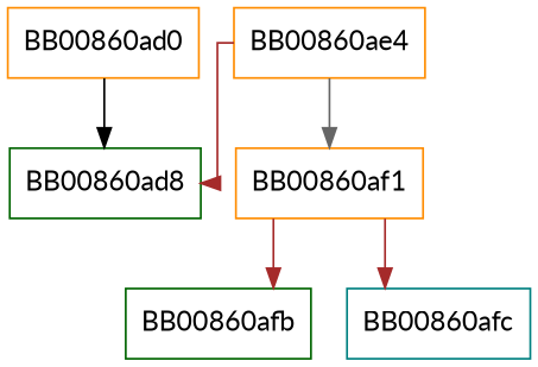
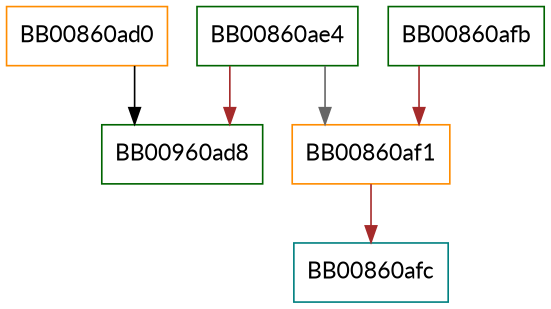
  digraph {
    fontname=Lato
    splines=ortho
    node [color=darkorange fontname=Lato shape=box]
    edge [color=brown fontname=Lato]
    BB00860ad0
-   BB00860ad8 [color=darkgreen]
-   BB00860ae4
+   BB00860ad8 [color=darkgreen label=BB00960ad8]
+   BB00860ae4 [color=darkgreen]
    BB00860af1
    BB00860afb [color=darkgreen]
    BB00860afc [color=teal]
    BB00860ad0 -> BB00860ad8 [color=black]
    BB00860ae4 -> BB00860ad8
    BB00860ae4 -> BB00860af1 [color=gray40]
-   BB00860af1 -> BB00860afb
+   BB00860afb -> BB00860af1
    BB00860af1 -> BB00860afc
  }
